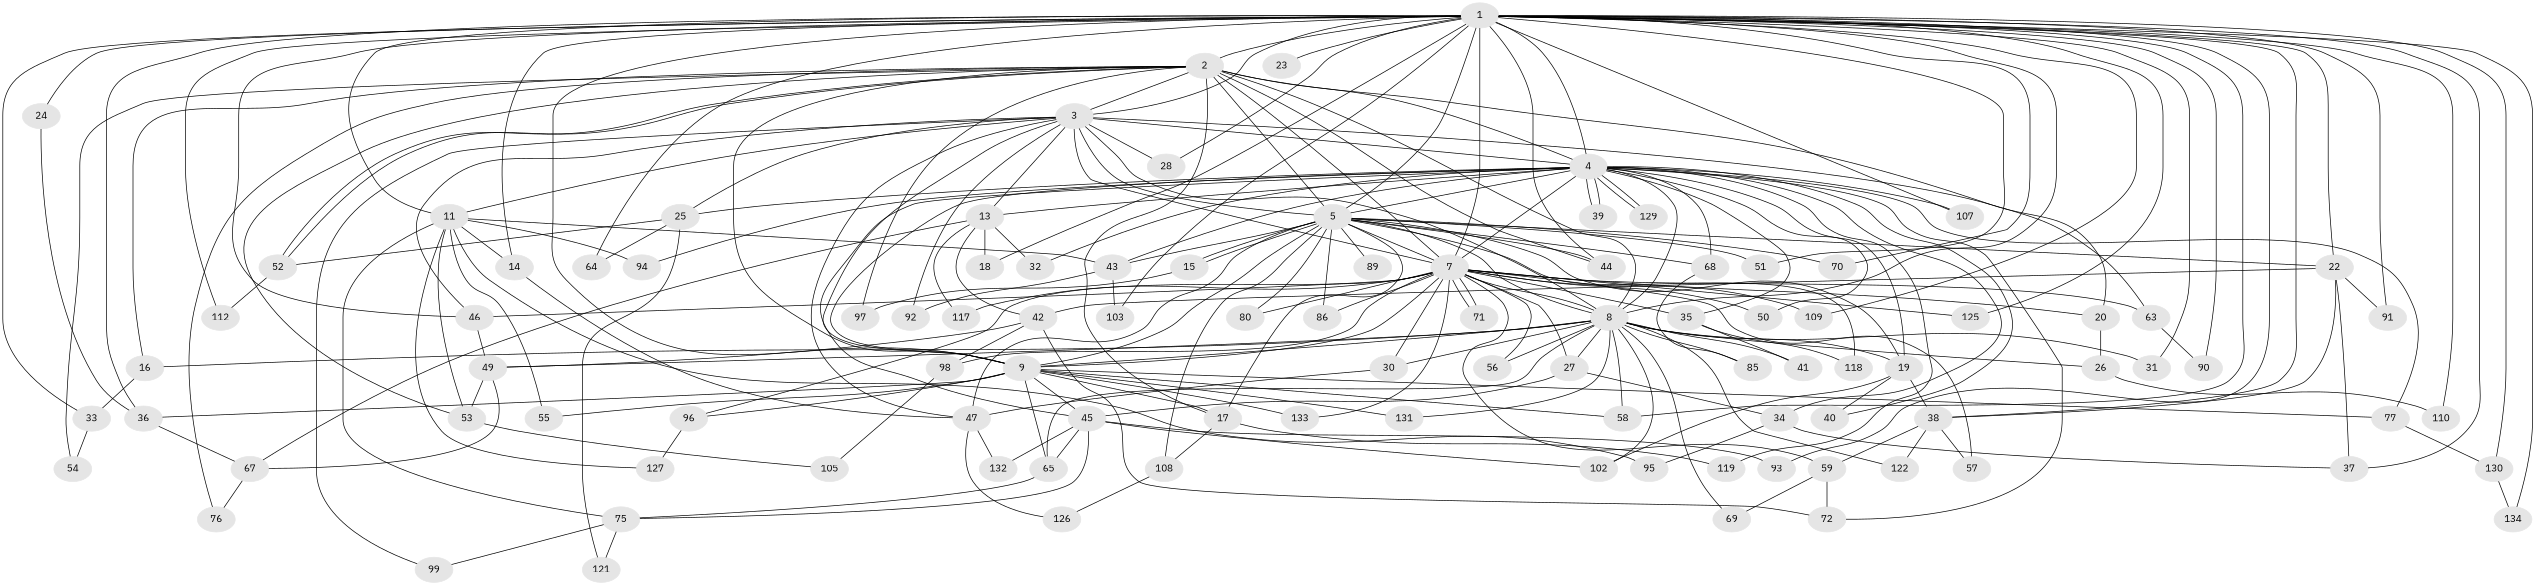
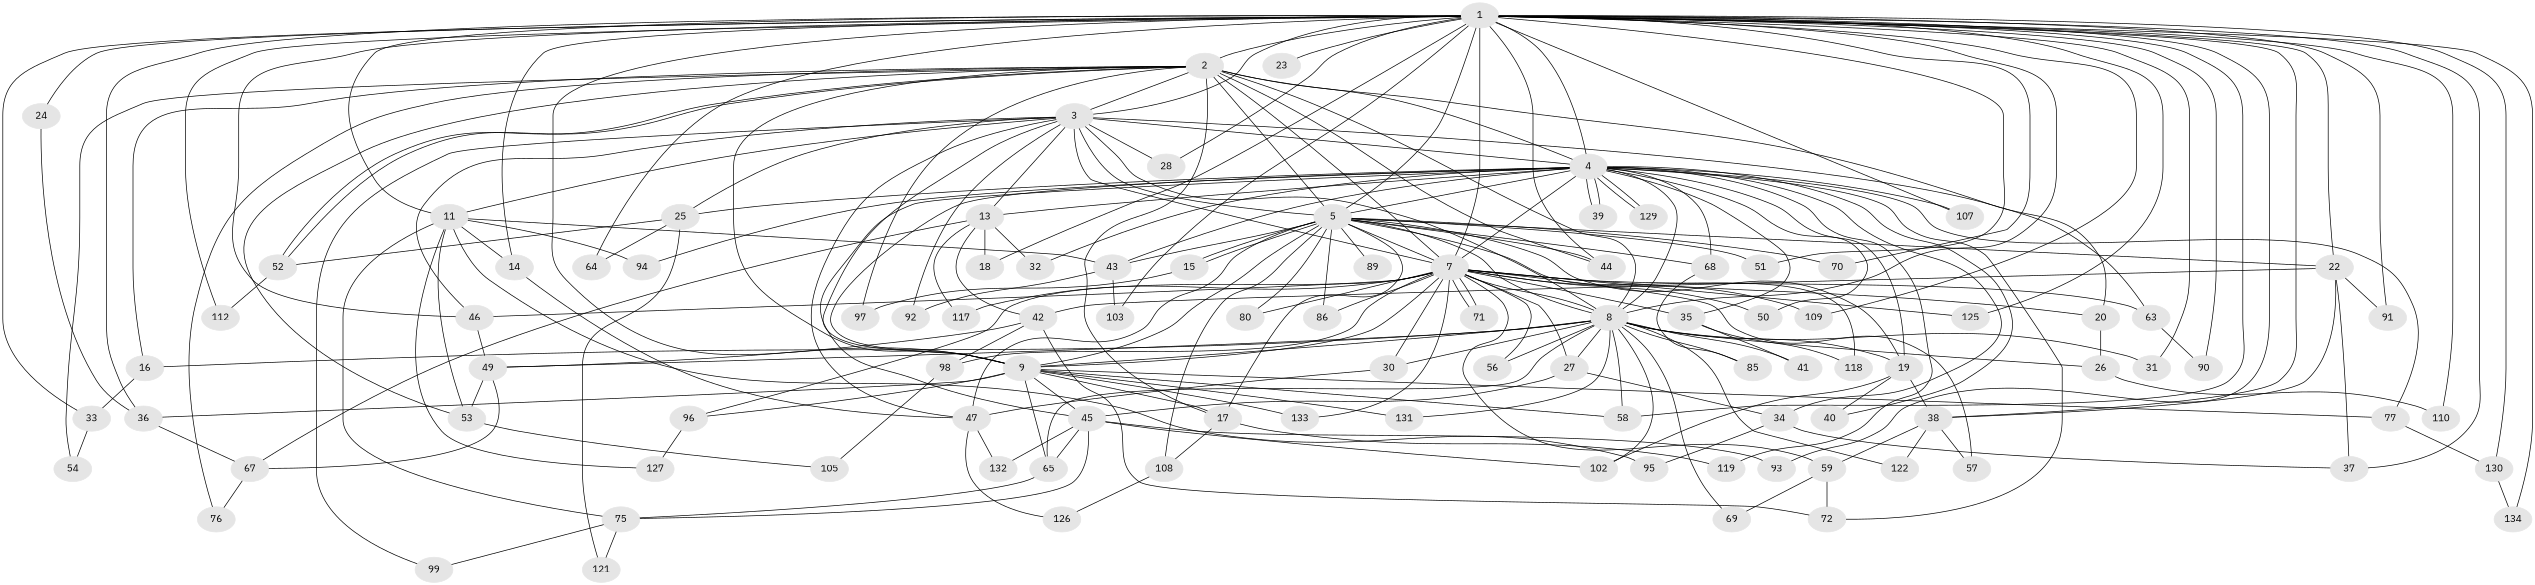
  graph {
    fontname="IBM Plex Sans"
    node [color=gray90 fontname="IBM Plex Sans" style=filled]
    edge [fontname="IBM Plex Sans"]
    1 [super="+6"]
    2 [super="+10"]
    3 [super="+74"]
    4 [super="+123"]
    5 [super="+79"]
    7 [super="+12"]
    8 [super="+115"]
    9 [super="+21"]
    11 [super="+62"]
    14
    18
    22 [super="+29"]
    23
    24
    28
    31
    33
    36 [super="+60"]
    37
    38 [super="+78"]
    44 [super="+61"]
    46 [super="+116"]
    51 [super="+124"]
    58 [super="+120"]
    64
    70
    90
    91
    93
    103
    107
    109
    110
    112
    125
    130
    134
    16
    17 [super="+83"]
    20
    52 [super="+114"]
    53 [super="+100"]
    54
    76
    97
    13
    25
    47 [super="+73"]
    63
    92
    99
    19 [super="+128"]
    32
    34 [super="+106"]
    35
    39
    40
    43
    45 [super="+66"]
    50
    68
    72 [super="+104"]
    77 [super="+113"]
    94
    119
    129
    15
    80
    86
    89
    108
    118
    27
    30 [super="+48"]
    56
    57 [super="+82"]
    59 [super="+84"]
    71
    96
    98
    117
    133
    26
    41
    49
    65 [super="+81"]
    69
    85
    102 [super="+111"]
    122
    131
-   55
    75 [super="+87"]
    95
    127
    42 [super="+88"]
    67 [super="+101"]
    105
    121
    132
    126
    1 -- 2 [weight=4]
    1 -- 3 [weight=2]
    1 -- 4 [weight=3]
    1 -- 5 [weight=2]
    1 -- 7 [weight=2]
    1 -- 8 [weight=2]
    1 -- 9 [weight=2]
    1 -- 11
    1 -- 14
    1 -- 18
    1 -- 22 [weight=2]
    1 -- 23 [weight=2]
    1 -- 24
    1 -- 28
    1 -- 31
    1 -- 33
    1 -- 36
    1 -- 37
    1 -- 38
    1 -- 44
    1 -- 46
    1 -- 51 [weight=2]
    1 -- 58
    1 -- 64
    1 -- 70
    1 -- 90
    1 -- 91
    1 -- 93
    1 -- 103
    1 -- 107
    1 -- 109
    1 -- 110
    1 -- 112
    1 -- 125
    1 -- 130
    1 -- 134
    2 -- 3 [weight=2]
    2 -- 4 [weight=2]
    2 -- 5 [weight=2]
    2 -- 7 [weight=2]
    2 -- 8 [weight=3]
    2 -- 9 [weight=2]
    2 -- 44
    2 -- 16
    2 -- 17 [weight=2]
    2 -- 20
    2 -- 52
    2 -- 52
    2 -- 53
    2 -- 54
    2 -- 76
    2 -- 97
    3 -- 4
    3 -- 5
    3 -- 7
    3 -- 8
    3 -- 9 [weight=2]
    3 -- 11
    3 -- 28
    3 -- 46
    3 -- 13
    3 -- 25
    3 -- 47
    3 -- 63
    3 -- 92
    3 -- 99
    4 -- 5
    4 -- 7 [weight=2]
    4 -- 8
    4 -- 9
    4 -- 107
    4 -- 13
    4 -- 25
    4 -- 19
    4 -- 32
    4 -- 34
    4 -- 35
    4 -- 39
    4 -- 39
    4 -- 40
    4 -- 43
    4 -- 45
    4 -- 50
    4 -- 68
    4 -- 72
    4 -- 77 [weight=2]
    4 -- 94
    4 -- 119
    4 -- 129
    4 -- 129
    5 -- 7 [weight=2]
    5 -- 8
    5 -- 9
    5 -- 22
    5 -- 44
    5 -- 51
    5 -- 70
    5 -- 17
    5 -- 47
    5 -- 19
    5 -- 43
    5 -- 68
    5 -- 15
    5 -- 15
    5 -- 80
    5 -- 86
    5 -- 89
    5 -- 108
    5 -- 118
    7 -- 8
    7 -- 9
    7 -- 46
    7 -- 109
    7 -- 125
    7 -- 20
    7 -- 63
    7 -- 35
    7 -- 50
    7 -- 80
    7 -- 86
    7 -- 27
    7 -- 30
    7 -- 56
    7 -- 57 [weight=2]
    7 -- 59 [weight=2]
    7 -- 71
    7 -- 71
    7 -- 96
    7 -- 98
    7 -- 117
    7 -- 133
    8 -- 9
    8 -- 31
    8 -- 58
    8 -- 16
    8 -- 19
    8 -- 27
    8 -- 30
    8 -- 56
    8 -- 26
    8 -- 41
    8 -- 49
    8 -- 65
    8 -- 69
    8 -- 85
    8 -- 102
    8 -- 122
    8 -- 131
    9 -- 36
    9 -- 58
    9 -- 17
    9 -- 45
    9 -- 77
    9 -- 96
    9 -- 133
    9 -- 65 [weight=2]
    9 -- 131
-   9 -- 55
    11 -- 14
    11 -- 53
    11 -- 43
    11 -- 94
-   11 -- 55
    11 -- 75
    11 -- 95
    11 -- 127
    14 -- 47
    22 -- 37
    22 -- 38
    22 -- 91
    22 -- 42
    24 -- 36
    33 -- 54
    36 -- 67
    38 -- 57
    38 -- 59
    38 -- 122
    46 -- 49
    130 -- 134
    16 -- 33
    17 -- 119
    17 -- 108
    20 -- 26
    52 -- 112
    53 -- 105
    13 -- 18
    13 -- 32
    13 -- 117
    13 -- 42
    13 -- 67
    25 -- 64
    25 -- 52
    25 -- 121
    47 -- 132
    47 -- 126
    63 -- 90
    19 -- 38
    19 -- 40
    19 -- 102
    34 -- 37
    34 -- 95
    35 -- 118
    35 -- 41
    43 -- 103
    43 -- 92
    45 -- 93
    45 -- 65
    45 -- 102
    45 -- 75
    45 -- 132
    68 -- 85
    77 -- 130
    15 -- 97
    108 -- 126
    27 -- 34
    27 -- 45
    30 -- 47
    59 -- 72
    59 -- 69
    96 -- 127
    98 -- 105
    26 -- 110
    49 -- 53
    49 -- 67
    65 -- 75
    75 -- 99
    75 -- 121
    42 -- 72
    42 -- 98
    42 -- 49
    67 -- 76
  }
